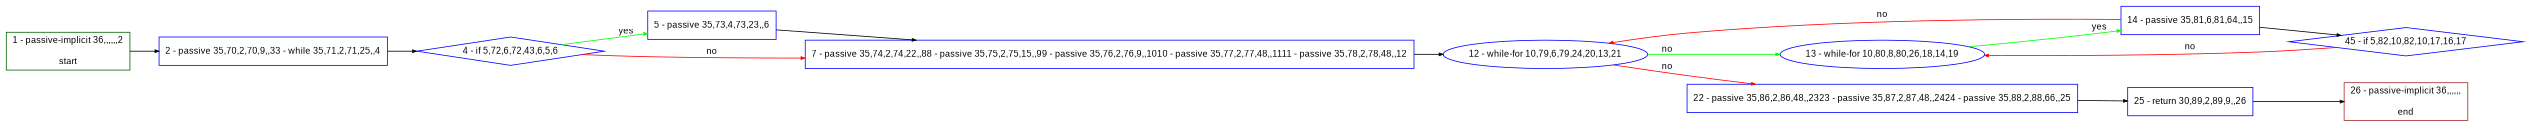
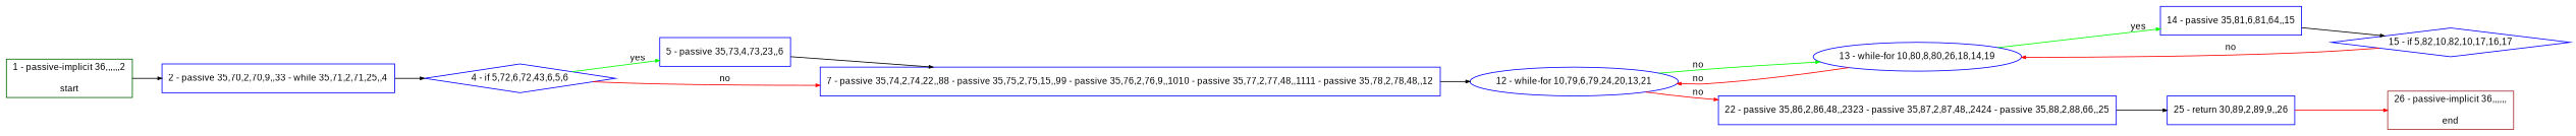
  digraph {
    bgcolor=white
    compound=true
    fillcolor="#FFFFCC"
    fontname=Arial
    fontsize=12
    pack=true
    packmode=clust
    rankdir=LR
    style="rounded,filled"
    node [color="#0000ff" compound=true fillcolor="#ffffff" fixedsize=false fontname=Arial fontsize=12 node_initialized=no shape=box style=filled]
    edge [arrowhead=normal arrowsize=0.5 arrowtail=none color="#000000" compound=true dir=forward fontcolor=black fontname=Arial fontsize=12]
    n1 [label="2 - passive 35,70,2,70,9,,33 - while 35,71,2,71,25,,4"]
    n2 [label="4 - if 5,72,6,72,43,6,5,6" shape=diamond]
    n3 [label="5 - passive 35,73,4,73,23,,6"]
    n4 [label="7 - passive 35,74,2,74,22,,88 - passive 35,75,2,75,15,,99 - passive 35,76,2,76,9,,1010 - passive 35,77,2,77,48,,1111 - passive 35,78,2,78,48,,12"]
    n5 [color="#006400" label="1 - passive-implicit 36,,,,,,2\n\nstart"]
    n6 [label="12 - while-for 10,79,6,79,24,20,13,21" shape=oval]
    n7 [label="13 - while-for 10,80,8,80,26,18,14,19" shape=oval]
    n8 [label="22 - passive 35,86,2,86,48,,2323 - passive 35,87,2,87,48,,2424 - passive 35,88,2,88,66,,25"]
    n9 [label="14 - passive 35,81,6,81,64,,15"]
    n10 [label="25 - return 30,89,2,89,9,,26"]
-   n11 [label="45 - if 5,82,10,82,10,17,16,17" shape=diamond]
+   n11 [label="15 - if 5,82,10,82,10,17,16,17" shape=diamond]
    n12 [color="#a52a2a" label="26 - passive-implicit 36,,,,,,\n\nend"]
    n1 -> n2
    n2 -> n3 [color="#00ff00" label=yes]
    n2 -> n4 [color="#ff0000" label=no]
    n3 -> n4
    n4 -> n6
    n5 -> n1
    n6 -> n7 [color="#00ff00" label=no]
    n6 -> n8 [color="#ff0000" label=no]
-   n9 -> n6 [color="#ff0000" label=no]
+   n7 -> n6 [color="#ff0000" label=no]
    n7 -> n9 [color="#00ff00" label=yes]
    n8 -> n10
    n9 -> n11
-   n10 -> n12
+   n10 -> n12 [color="#ff0000"]
    n11 -> n7 [color="#ff0000" label=no]
  }
